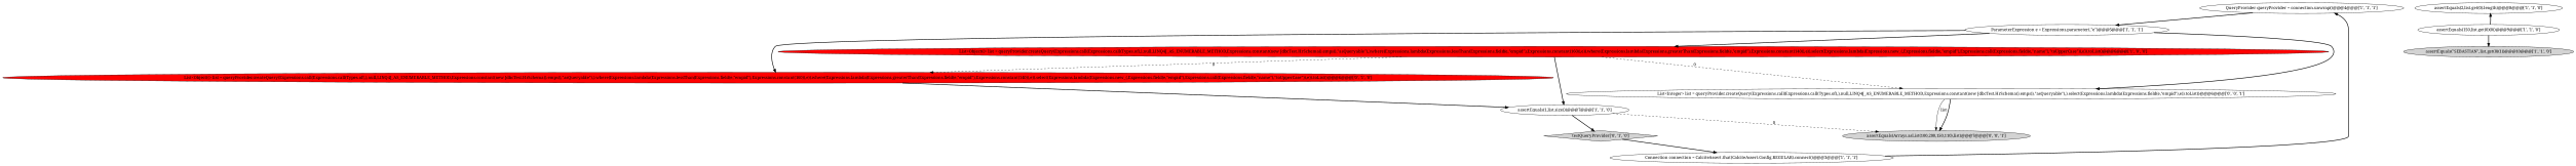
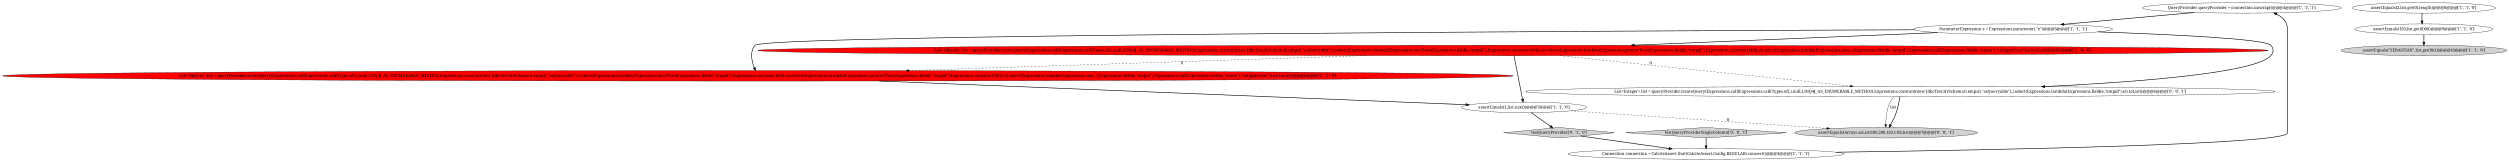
  digraph {
    fontname="Noto Serif"
    node [fillcolor=white fontname="Noto Serif" shape=ellipse style=filled]
    edge [fontname="Noto Serif" style=bold]
    n1 [label="QueryProvider queryProvider = connection.unwrap()@@@4@@@['1', '1', '1']"]
    n2 [label="ParameterExpression e = Expressions.parameter(,\"e\")@@@5@@@['1', '1', '1']"]
    n3 [label="List<Integer> list = queryProvider.createQuery(Expressions.call(Expressions.call(Types.of(,),null,LINQ4J_AS_ENUMERABLE_METHOD,Expressions.constant(new JdbcTest.HrSchema().emps)),\"asQueryable\"),).select(Expressions.lambda(Expressions.field(e,\"empid\"),e)).toList()@@@6@@@['0', '0', '1']"]
    n4 [fillcolor=red label="List<Object((> list = queryProvider.createQuery(Expressions.call(Expressions.call(Types.of(,),null,LINQ4J_AS_ENUMERABLE_METHOD,Expressions.constant(new JdbcTest.HrSchema().emps)),\"asQueryable\"),).where(Expressions.lambda(Expressions.lessThan(Expressions.field(e,\"empid\"),Expressions.constant(160)),e)).where(Expressions.lambda(Expressions.greaterThan(Expressions.field(e,\"empid\"),Expressions.constant(140)),e)).select(Expressions.lambda(Expressions.new_(,Expressions.field(e,\"empid\"),Expressions.call(Expressions.field(e,\"name\"),\"toUpperCase\")),e)).toList()@@@6@@@['0', '1', '0']"]
    n5 [fillcolor=red label="List<Object((> list = queryProvider.createQuery(Expressions.call(Expressions.call(Types.of(,),null,LINQ4J_AS_ENUMERABLE_METHOD,Expressions.constant(new JdbcTest.HrSchema().emps)),\"asQueryable\"),).where(Expressions.lambda(Expressions.lessThan(Expressions.field(e,\"empid\"),Expressions.constant(160)),e)).where(Expressions.lambda(Expressions.greaterThan(Expressions.field(e,\"empid\"),Expressions.constant(140)),e)).select(Expressions.lambda(Expressions.new_(,Expressions.field(e,\"empid\"),Expressions.call(Expressions.field(e,\"name\"),\"toUpperCase\")),e)).toList()@@@6@@@['1', '0', '0']"]
    n6 [label="assertEquals(2,list.get(0).length)@@@8@@@['1', '1', '0']"]
    n7 [label="assertEquals(150,list.get(0)(0()@@@9@@@['1', '1', '0']"]
    n8 [fillcolor=lightgray label="assertEquals(\"SEBASTIAN\",list.get(0)(1()@@@10@@@['1', '1', '0']"]
+   n9 [fillcolor=lightgray label="testQueryProviderSingleColumn['0', '0', '1']" shape=diamond]
    n10 [label="Connection connection = CalciteAssert.that(CalciteAssert.Config.REGULAR).connect()@@@3@@@['1', '1', '1']"]
    n11 [fillcolor=lightgray label="testQueryProvider['0', '1', '0']" shape=diamond]
    n12 [fillcolor=lightgray label="assertEquals(Arrays.asList(100,200,150,110),list)@@@7@@@['0', '0', '1']"]
    n13 [label="assertEquals(1,list.size())@@@7@@@['1', '1', '0']"]
    n1 -> n2
    n2 -> n3
    n2 -> n4
    n2 -> n5
    n3 -> n12 [label=list style=solid]
    n3 -> n12
    n4 -> n13
    n5 -> n3 [label=0 style=dashed]
    n5 -> n4 [label=0 style=dashed]
    n5 -> n13
-   n7 -> n6
+   n6 -> n7
    n7 -> n8
+   n9 -> n10
    n10 -> n1
    n11 -> n10
    n13 -> n11
    n13 -> n12 [label=0 style=dashed]
  }
